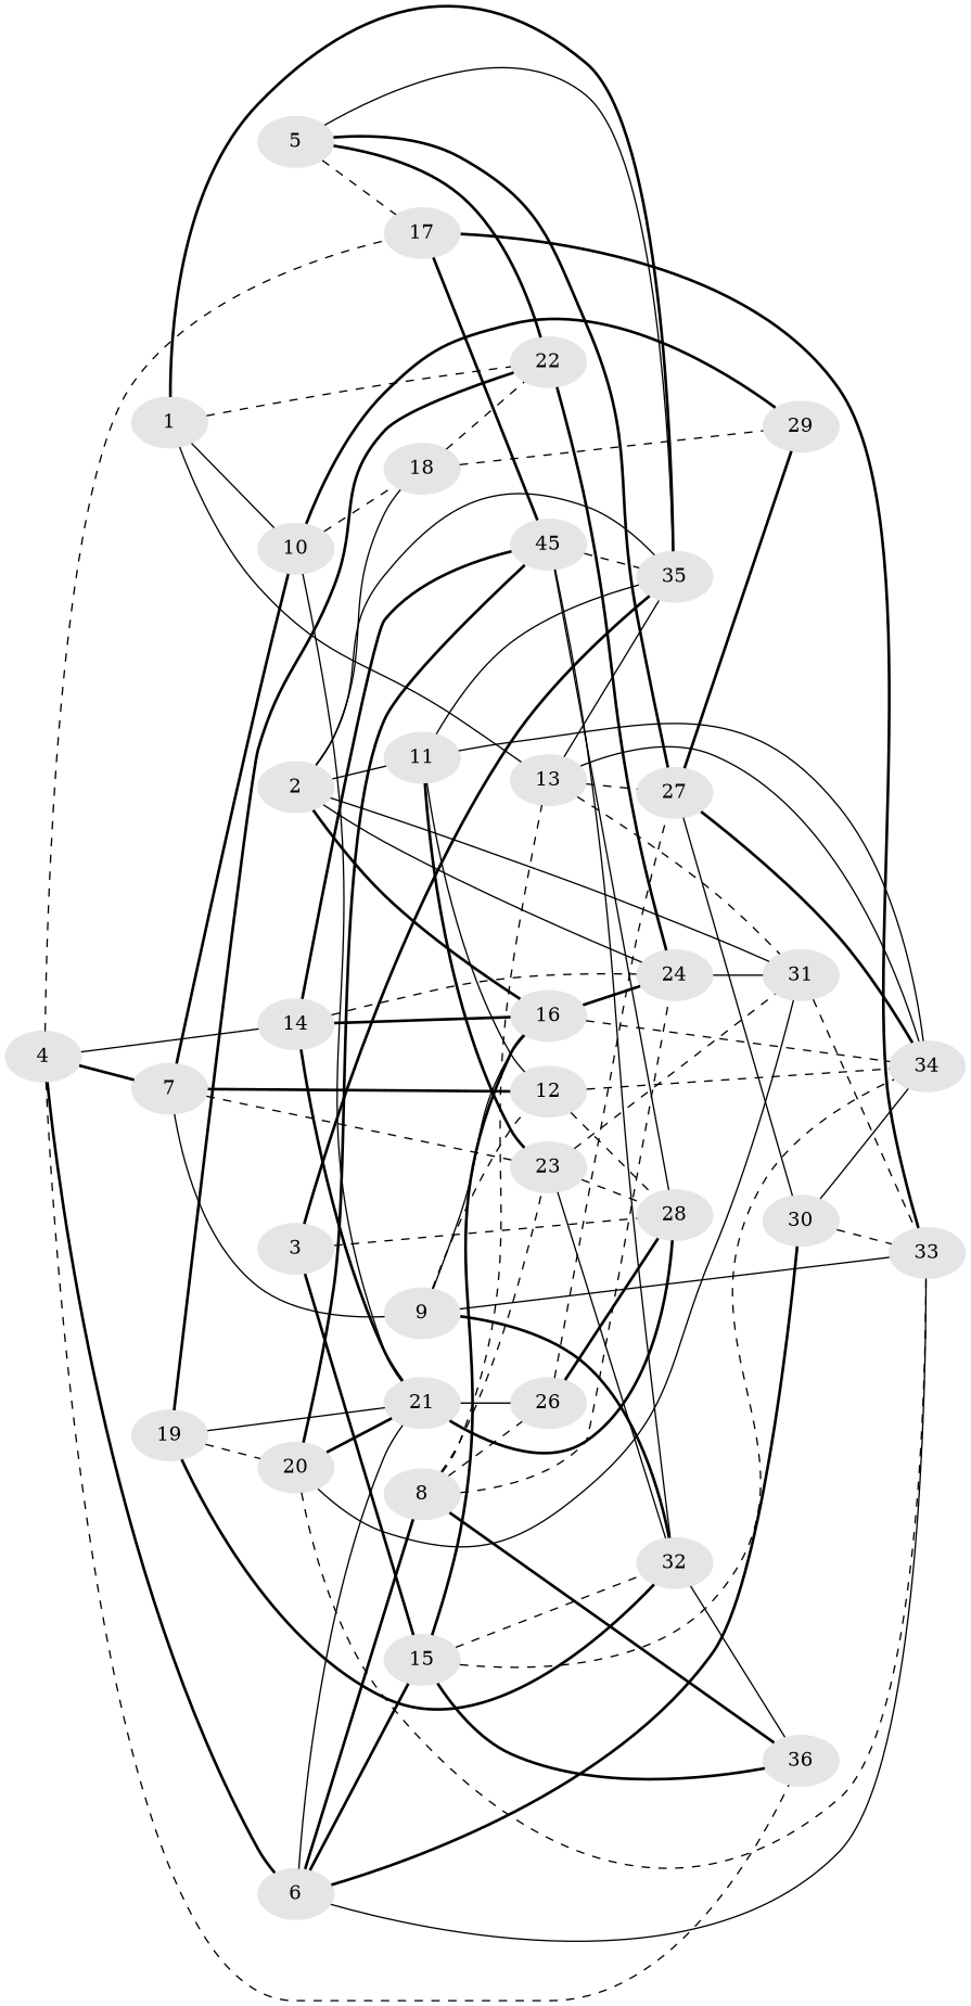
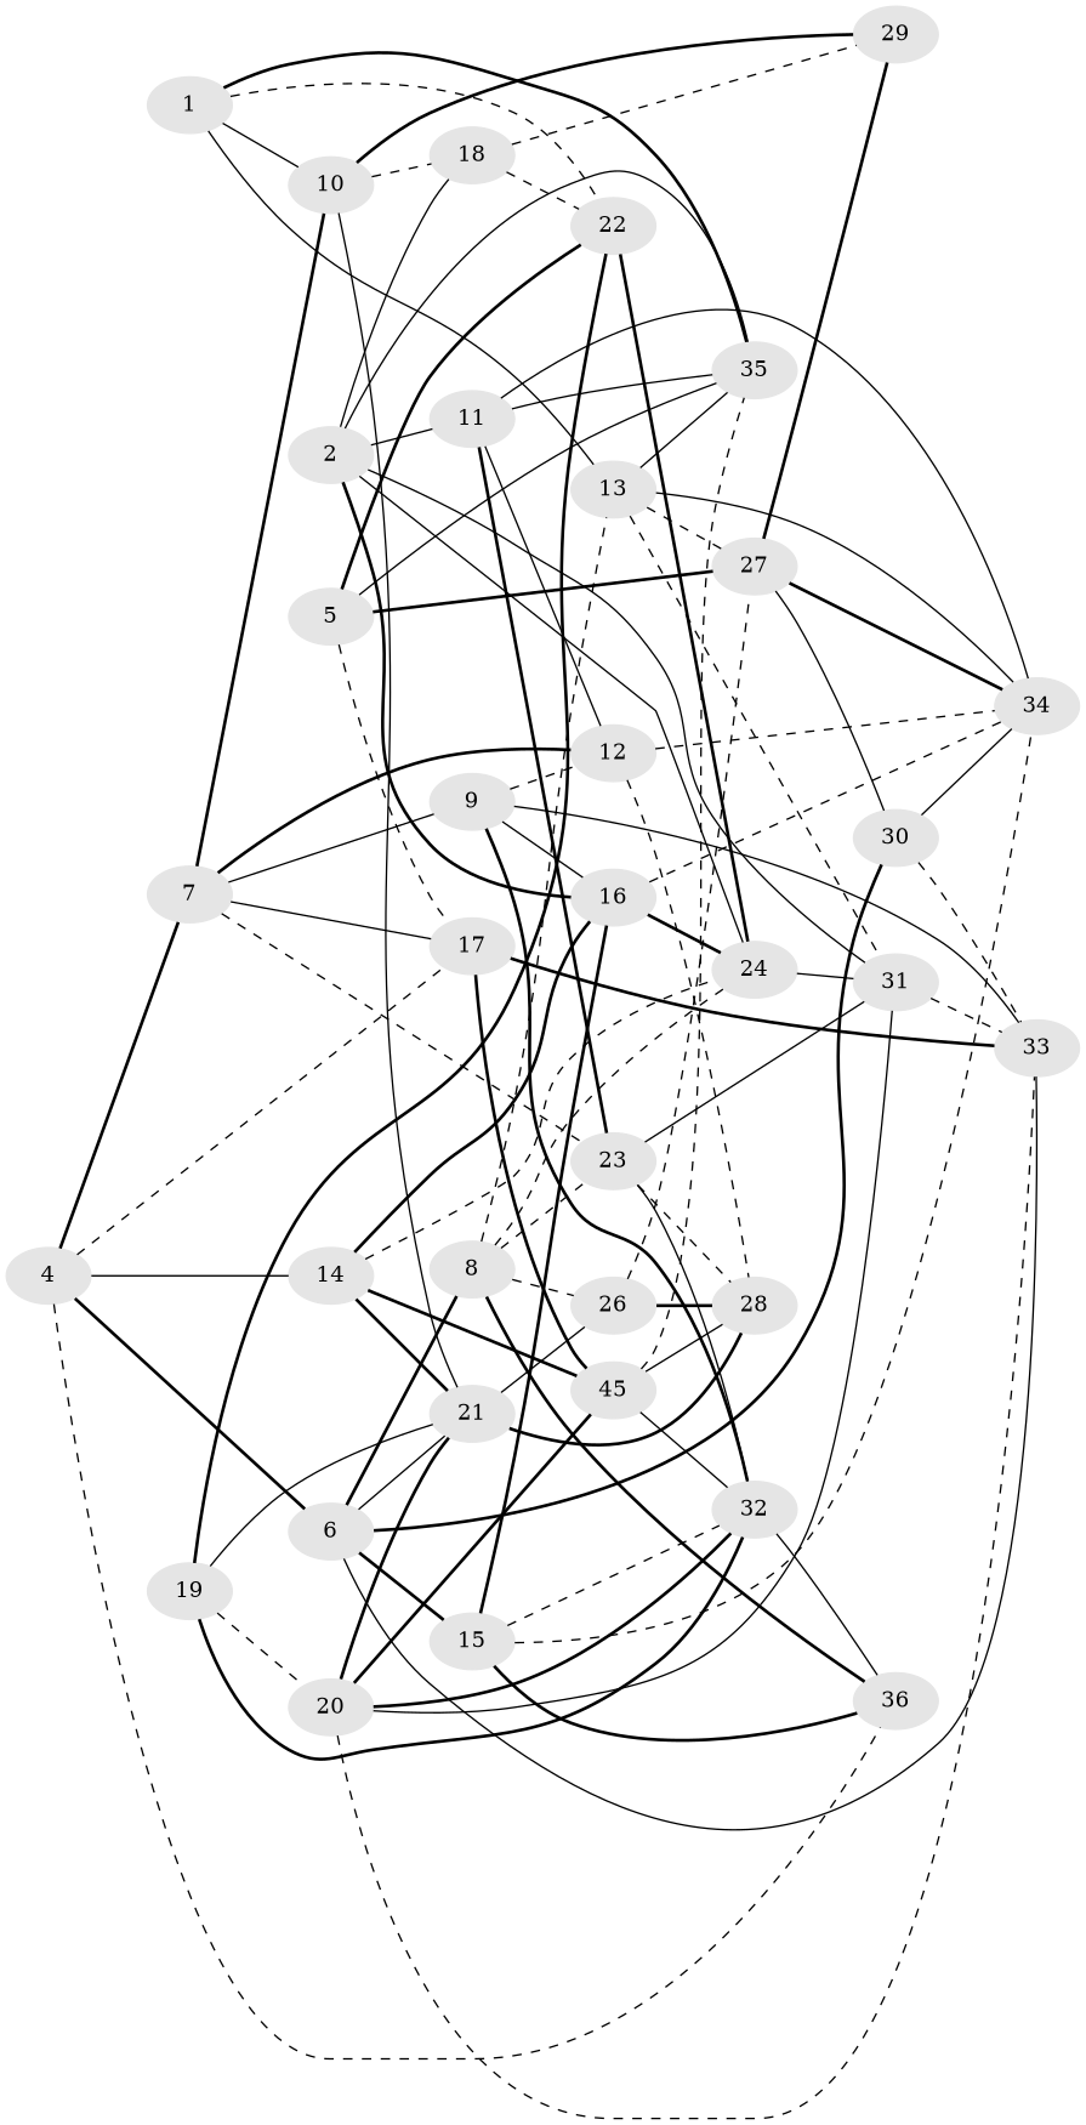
  graph {
    rankdir=LR
    node [color=gray90 style=filled]
    edge [style=bold weight=1.0]
    1
    10
    13
    22
    35
    18
    21
    29
    31
    27
    34
    24
    2
    11
    16
    12
    23
    33
-   3
    15
    28
    36
    32
    17
    n25 [label=45]
    4
    6
    7
    14
    8
    30
    9
    5
    26
    19
    20
    1 -- 10 [style=solid]
    1 -- 13 [style=solid]
    1 -- 22 [style=dashed]
    1 -- 35
    10 -- 18 [style=dashed]
    10 -- 21 [style=solid weight=2.0]
    10 -- 29
    13 -- 35 [style=solid]
    13 -- 31 [style=dashed]
    13 -- 27 [style=dashed]
    13 -- 34 [style=solid]
    22 -- 24
    18 -- 22 [style=dashed weight=2.0]
    18 -- 29 [style=dashed weight=2.0]
    21 -- 28
    21 -- 26 [style=solid]
    31 -- 33 [style=dashed]
    27 -- 29
    27 -- 34
    27 -- 30 [style=solid]
    24 -- 31 [style=solid]
    2 -- 35 [style=solid]
    2 -- 18 [style=solid]
    2 -- 31 [style=solid]
    2 -- 24 [style=solid]
    2 -- 11 [style=solid]
    2 -- 16
    11 -- 35 [style=solid weight=2.0]
    11 -- 34 [style=solid]
    11 -- 12 [style=solid]
    11 -- 23
    16 -- 34 [style=dashed]
    16 -- 24
    12 -- 34 [style=dashed weight=2.0]
    12 -- 28 [style=dashed]
-   23 -- 31 [style=dashed]
+   23 -- 31 [style=solid]
    23 -- 28 [style=dashed]
    23 -- 32 [style=solid]
-   3 -- 35
-   3 -- 15
-   3 -- 28 [style=dashed]
    15 -- 34 [style=dashed]
    15 -- 16
    15 -- 36
    15 -- 32 [style=dashed]
    32 -- 36 [style=solid]
    17 -- 33
    17 -- n25
    n25 -- 35 [style=dashed]
    n25 -- 28 [style=solid]
    n25 -- 32 [style=solid]
    4 -- 36 [style=dashed]
    4 -- 17 [style=dashed]
    4 -- 6
    4 -- 7
    4 -- 14 [style=solid weight=2.0]
    6 -- 21 [style=solid]
    6 -- 33 [style=solid]
    6 -- 15
    6 -- 8
    6 -- 30
    7 -- 10
    7 -- 12
    7 -- 23 [style=dashed]
+   7 -- 17 [style=solid]
    7 -- 9 [style=solid]
    14 -- 21
    14 -- 24 [style=dashed]
    14 -- 16
    14 -- n25
    8 -- 13 [style=dashed]
    8 -- 24 [style=dashed]
    8 -- 23 [style=dashed]
    8 -- 36
    8 -- 26 [style=dashed]
    30 -- 34 [style=solid]
    30 -- 33 [style=dashed]
    9 -- 16 [style=solid]
    9 -- 12 [style=dashed]
    9 -- 33 [style=solid]
    9 -- 32 [weight=2.0]
    5 -- 22
    5 -- 35 [style=solid]
    5 -- 27
    5 -- 17 [style=dashed]
    26 -- 27 [style=dashed]
    26 -- 28
    19 -- 22
    19 -- 21 [style=solid]
    19 -- 32
    19 -- 20 [style=dashed]
    20 -- 21
    20 -- 31 [style=solid]
    20 -- 33 [style=dashed]
+   20 -- 32
    20 -- n25
  }
